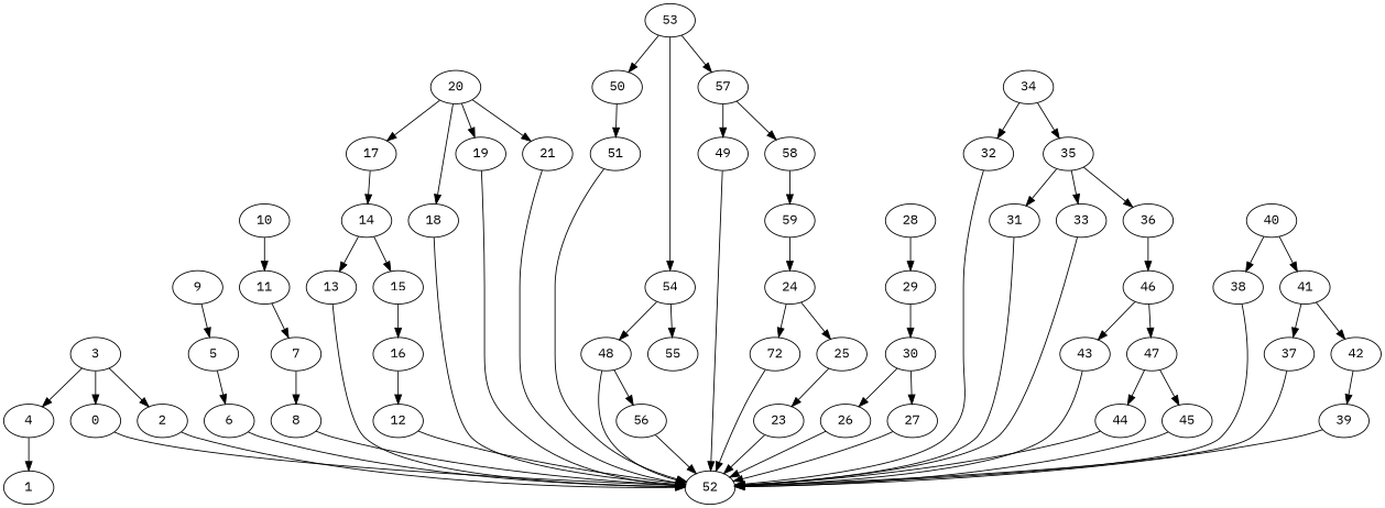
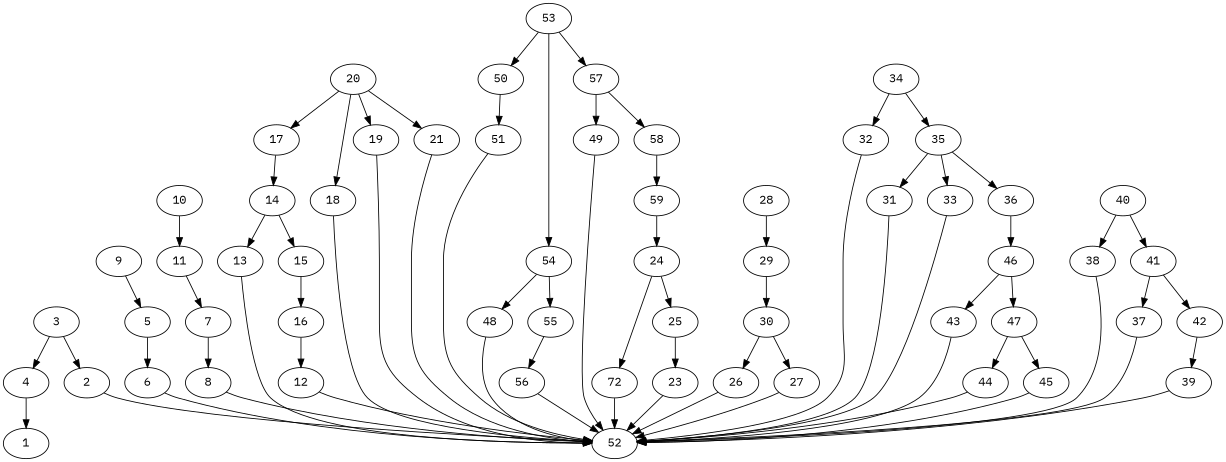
  strict digraph {
    fontname="IBM Plex Mono"
    node [exec=74 fontname="IBM Plex Mono"]
    edge [comm=12 fontname="IBM Plex Mono"]
-   0 [exec=100]
    52 [exec=170]
    1 [exec=155]
    2 [exec=187]
    3 [exec=188]
    4
    5 [exec=154]
    6 [exec=114]
    7 [exec=163]
    8
    9 [exec=100]
    10 [exec=124]
    11
    12 [exec=142]
    13 [exec=112]
    14 [exec=160]
    15 [exec=127]
    16 [exec=141]
    17 [exec=107]
    18 [exec=85]
    19 [exec=103]
    20 [exec=183]
    21 [exec=53]
    n24 [exec=151 label=72]
    23
    24 [exec=162]
    25 [exec=112]
    26 [exec=170]
    27 [exec=127]
    28 [exec=154]
    29 [exec=71]
    30 [exec=99]
    31 [exec=54]
    32 [exec=55]
    33 [exec=187]
    34 [exec=81]
    35 [exec=114]
    36 [exec=200]
    46 [exec=57]
    43 [exec=165]
    47 [exec=195]
    37 [exec=155]
    38 [exec=157]
    39 [exec=174]
    40 [exec=118]
    41 [exec=171]
    42 [exec=172]
    44 [exec=64]
    45 [exec=96]
    48 [exec=158]
    49 [exec=184]
    50 [exec=175]
    51 [exec=69]
    53 [exec=109]
    54 [exec=75]
    57 [exec=87]
    55 [exec=144]
    58 [exec=112]
    56 [exec=142]
    59 [exec=131]
-   0 -> 52 [comm=7]
    2 -> 52 [comm=5]
-   3 -> 0 [comm=9]
    3 -> 2 [comm=10]
    3 -> 4 [comm=10]
    4 -> 1 [comm=14]
    5 -> 6 [comm=9]
    6 -> 52 [comm=17]
    7 -> 8
    8 -> 52
    9 -> 5 [comm=18]
    10 -> 11 [comm=10]
    11 -> 7 [comm=15]
    12 -> 52
    13 -> 52 [comm=5]
    14 -> 13 [comm=11]
    14 -> 15 [comm=17]
    15 -> 16 [comm=15]
    16 -> 12 [comm=17]
    17 -> 14 [comm=19]
    18 -> 52 [comm=5]
    19 -> 52 [comm=17]
    20 -> 17
    20 -> 18 [comm=16]
    20 -> 19 [comm=13]
    20 -> 21 [comm=9]
    21 -> 52 [comm=10]
    n24 -> 52 [comm=9]
    23 -> 52 [comm=10]
    24 -> n24 [comm=17]
    24 -> 25 [comm=9]
    25 -> 23 [comm=7]
    26 -> 52 [comm=6]
    27 -> 52 [comm=5]
    28 -> 29 [comm=6]
    29 -> 30 [comm=20]
    30 -> 26 [comm=6]
    30 -> 27 [comm=8]
    31 -> 52 [comm=8]
    32 -> 52 [comm=16]
    33 -> 52 [comm=6]
    34 -> 32
    34 -> 35 [comm=6]
    35 -> 31
    35 -> 33 [comm=14]
    35 -> 36 [comm=18]
    36 -> 46 [comm=7]
    46 -> 43 [comm=13]
    46 -> 47 [comm=14]
    43 -> 52 [comm=6]
    47 -> 44 [comm=19]
    47 -> 45
    37 -> 52 [comm=20]
    38 -> 52 [comm=7]
    39 -> 52 [comm=6]
    40 -> 38 [comm=19]
    40 -> 41 [comm=10]
    41 -> 37 [comm=8]
    41 -> 42 [comm=8]
    42 -> 39 [comm=10]
    44 -> 52 [comm=5]
    45 -> 52 [comm=18]
    48 -> 52 [comm=11]
    49 -> 52 [comm=11]
    50 -> 51 [comm=13]
    51 -> 52 [comm=5]
    53 -> 50 [comm=7]
    53 -> 54 [comm=13]
    53 -> 57 [comm=6]
    54 -> 48 [comm=16]
    54 -> 55 [comm=16]
    57 -> 49 [comm=15]
    57 -> 58 [comm=5]
-   48 -> 56 [comm=8]
+   55 -> 56 [comm=8]
    58 -> 59 [comm=16]
    56 -> 52
    59 -> 24 [comm=15]
  }
